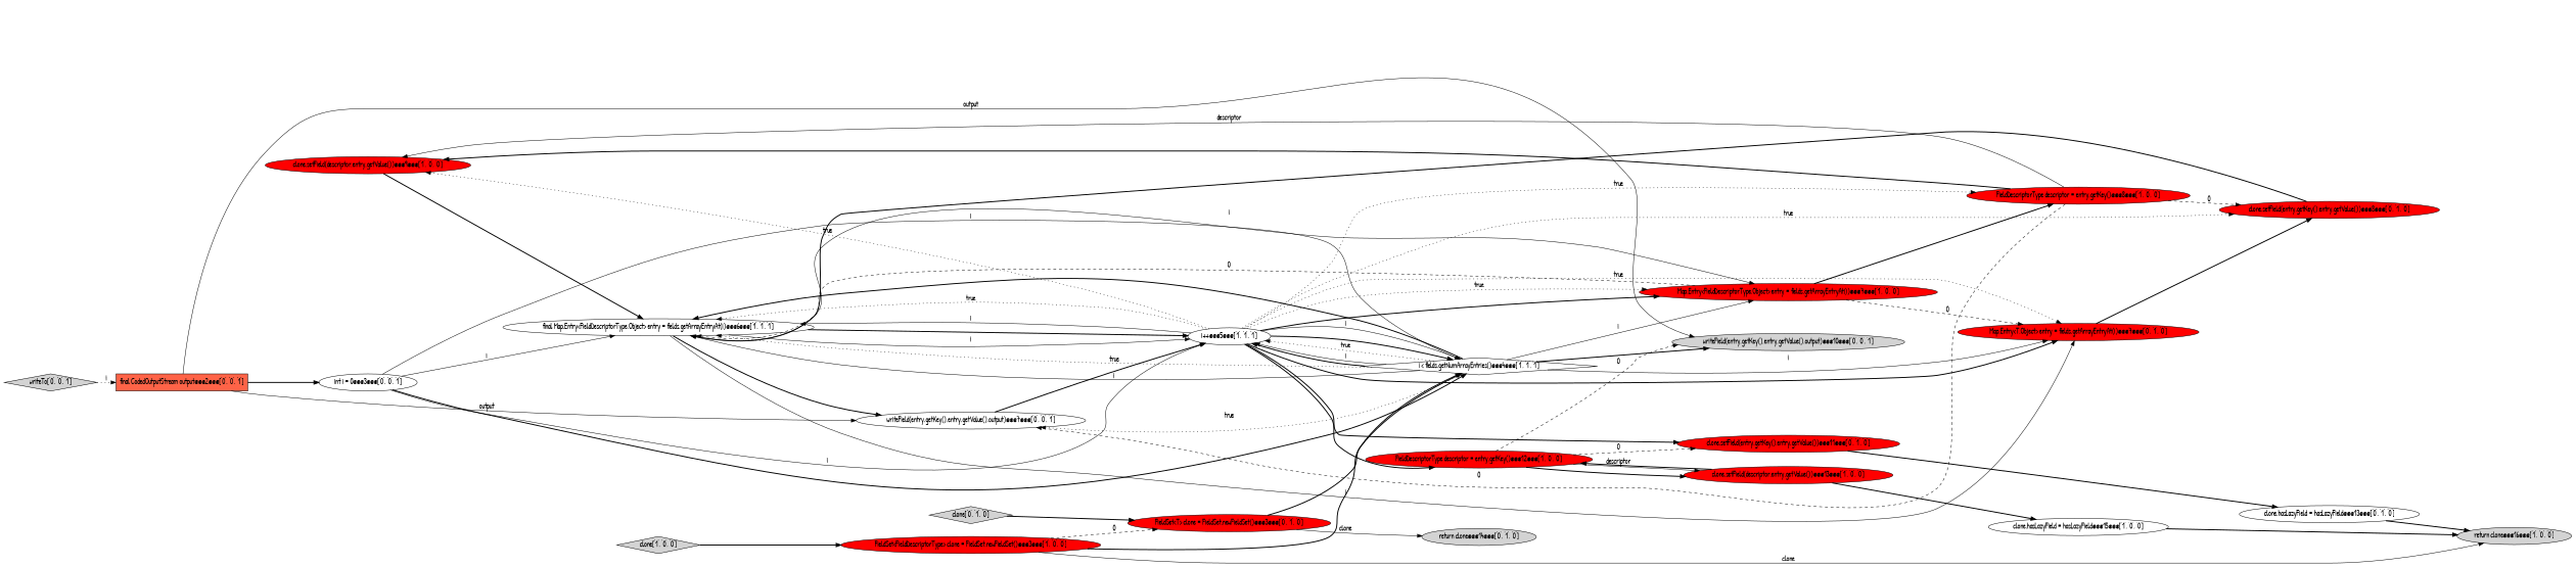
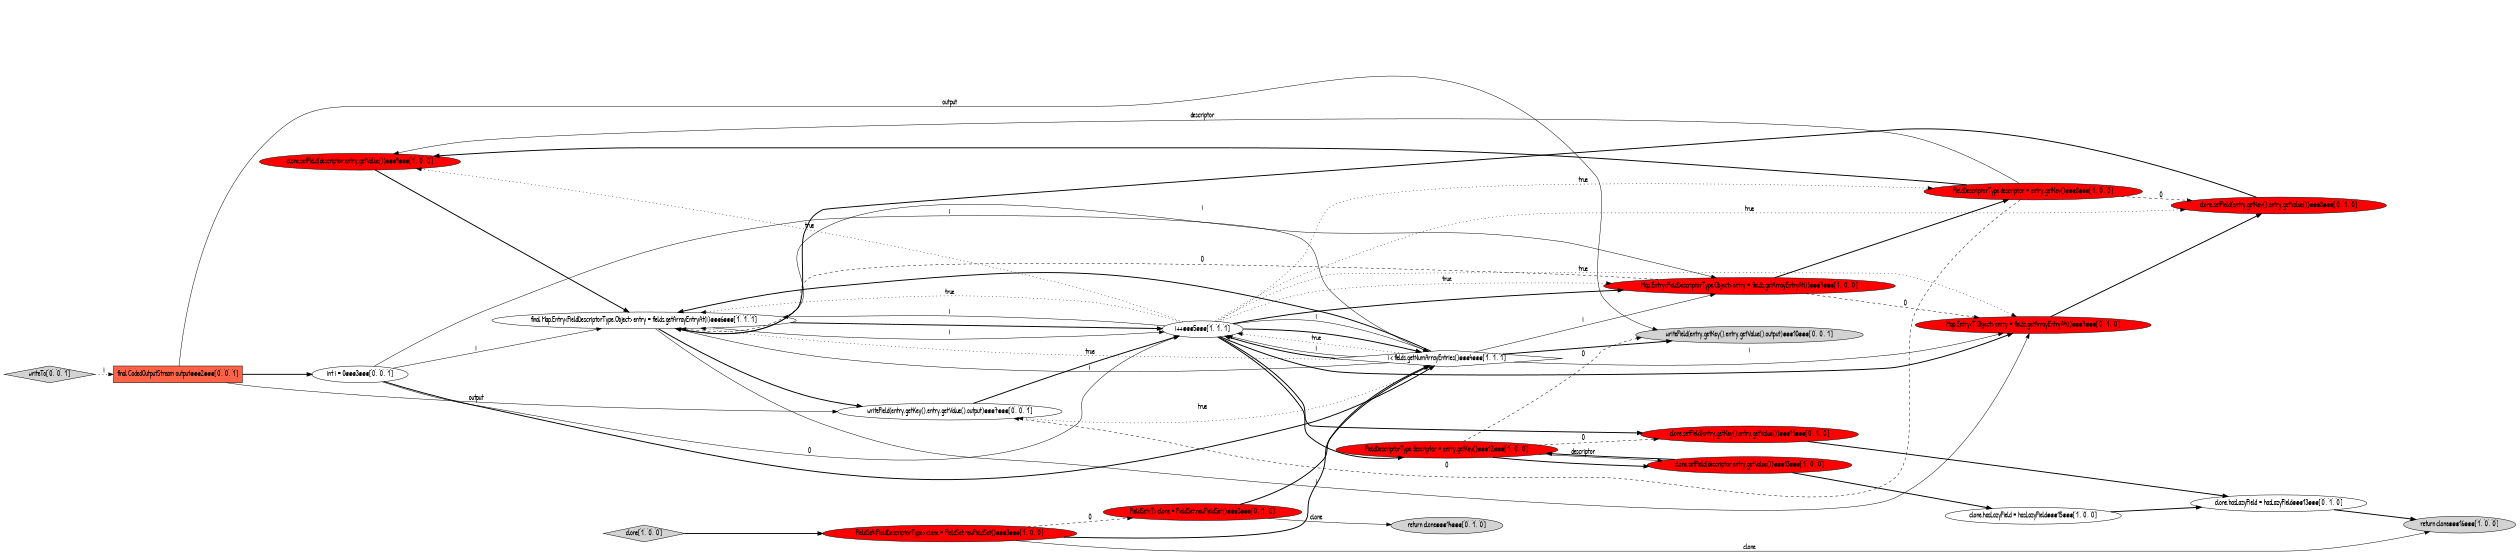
  digraph {
    fontname="Patrick Hand"
    rankdir=LR
    node [fillcolor=red fontname="Patrick Hand" shape=ellipse style=filled]
    edge [fontname="Patrick Hand" style=bold]
    n1 [label="clone.setField(descriptor,entry.getValue())@@@9@@@['1', '0', '0']"]
    n2 [fillcolor=white label="final Map.Entry<FieldDescriptorType,Object> entry = fields.getArrayEntryAt(i)@@@6@@@['1', '1', '1']"]
    n3 [fillcolor=white label="writeField(entry.getKey(),entry.getValue(),output)@@@7@@@['0', '0', '1']"]
    n4 [fillcolor=white label="i++@@@5@@@['1', '1', '1']"]
    n5 [label="Map.Entry<T,Object> entry = fields.getArrayEntryAt(i)@@@7@@@['0', '1', '0']"]
    n6 [label="Map.Entry<FieldDescriptorType,Object> entry = fields.getArrayEntryAt(i)@@@7@@@['1', '0', '0']"]
    n7 [fillcolor=lightgray label="return clone@@@16@@@['1', '0', '0']"]
    n8 [fillcolor=tomato label="final CodedOutputStream output@@@2@@@['0', '0', '1']" shape=box]
    n9 [fillcolor=lightgray label="writeField(entry.getKey(),entry.getValue(),output)@@@10@@@['0', '0', '1']"]
    n10 [fillcolor=white label="int i = 0@@@3@@@['0', '0', '1']"]
-   n11 [fillcolor=lightgray label="clone['0', '1', '0']" shape=diamond]
    n12 [label="FieldSet<T> clone = FieldSet.newFieldSet()@@@3@@@['0', '1', '0']"]
    n13 [fillcolor=white label="i < fields.getNumArrayEntries()@@@4@@@['1', '1', '1']" shape=diamond]
    n14 [fillcolor=lightgray label="return clone@@@14@@@['0', '1', '0']"]
    n15 [fillcolor=white label="clone.hasLazyField = hasLazyField@@@15@@@['1', '0', '0']"]
    n16 [label="clone.setField(entry.getKey(),entry.getValue())@@@11@@@['0', '1', '0']"]
    n17 [fillcolor=white label="clone.hasLazyField = hasLazyField@@@13@@@['0', '1', '0']"]
    n18 [label="clone.setField(entry.getKey(),entry.getValue())@@@8@@@['0', '1', '0']"]
    n19 [label="FieldDescriptorType descriptor = entry.getKey()@@@12@@@['1', '0', '0']"]
    n20 [label="FieldDescriptorType descriptor = entry.getKey()@@@8@@@['1', '0', '0']"]
    n21 [label="clone.setField(descriptor,entry.getValue())@@@13@@@['1', '0', '0']"]
    n22 [label="FieldSet<FieldDescriptorType> clone = FieldSet.newFieldSet()@@@3@@@['1', '0', '0']"]
    n23 [fillcolor=lightgray label="clone['1', '0', '0']" shape=diamond]
    n24 [fillcolor=lightgray label="writeTo['0', '0', '1']" shape=diamond]
    n1 -> n2
    n2 -> n3
    n2 -> n4
    n2 -> n4 [label=i style=solid]
    n2 -> n5 [label=i style=solid]
    n2 -> n6 [label=i style=solid]
    n3 -> n4
    n4 -> n1 [label=true style=dotted]
    n4 -> n2 [label=true style=dotted]
    n4 -> n2 [label=i style=solid]
    n4 -> n5 [label=true style=dotted]
    n4 -> n5
    n4 -> n6 [label=true style=dotted]
    n4 -> n6
    n4 -> n13 [label=i style=solid]
    n4 -> n13
    n4 -> n16
    n4 -> n18 [label=true style=dotted]
    n4 -> n19
    n4 -> n20 [label=true style=dotted]
    n5 -> n18
    n6 -> n2 [label=0 style=dashed]
    n6 -> n5 [label=0 style=dashed]
    n6 -> n20
    n8 -> n3 [label=output style=solid]
    n8 -> n9 [label=output style=solid]
    n8 -> n10
    n10 -> n2 [label=i style=solid]
-   n10 -> n4 [label=i style=solid]
+   n10 -> n4 [label=0 style=solid]
    n10 -> n13 [label=i style=solid]
    n10 -> n13
-   n11 -> n12
    n12 -> n13
    n12 -> n14 [label=clone style=solid]
    n13 -> n2 [label=true style=dotted]
    n13 -> n2 [label=i style=solid]
    n13 -> n2
    n13 -> n3 [label=true style=dotted]
    n13 -> n4 [label=true style=dotted]
    n13 -> n4 [label=i style=solid]
    n13 -> n4
    n13 -> n5 [label=i style=solid]
    n13 -> n6 [label=i style=solid]
    n13 -> n9
-   n15 -> n7
+   n15 -> n17
    n16 -> n17
    n17 -> n7
    n18 -> n2
    n19 -> n9 [label=0 style=dashed]
    n19 -> n16 [label=0 style=dashed]
    n19 -> n21 [label=descriptor style=solid]
    n19 -> n21
    n20 -> n1 [label=descriptor style=solid]
    n20 -> n1
    n20 -> n3 [label=0 style=dashed]
    n20 -> n18 [label=0 style=dashed]
    n21 -> n15
    n21 -> n19
    n22 -> n7 [label=clone style=solid]
    n22 -> n12 [label=0 style=dashed]
    n22 -> n13
    n23 -> n22
    n24 -> n8 [label=i style=dotted]
  }
